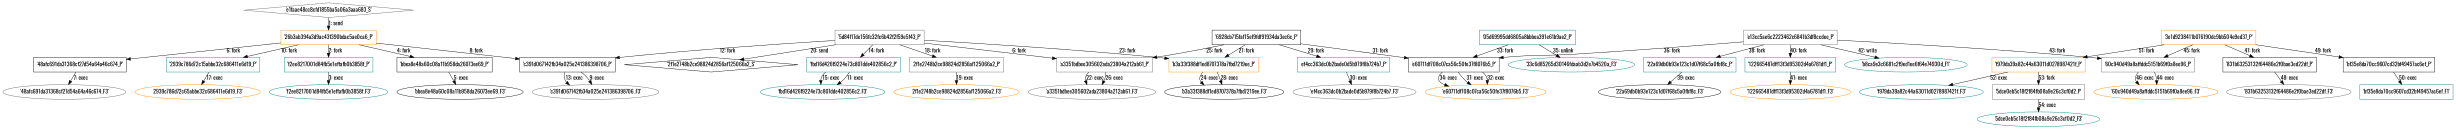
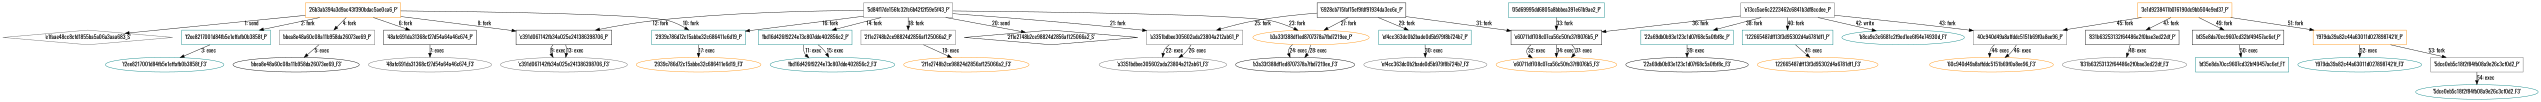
  digraph {
    engine=neato
    fixedsize=false
    fontname=Oswald
    fontsize=10
    nodesep=0.3
    rankdir=TB
    ranksep=0
    splines=true
    node [color=teal fontname=Oswald node_type=Process shape=box]
    edge [fontname=Oswald]
    "'e1faae48cc8cfd1855ba5a06a3aaa683_S'" [color=gray40 node_type=Socket shape=diamond]
    "'26b3ab394a3d9ac43f390bdac5ae0ca6_P'" [color=darkorange]
    "'f2ee8217001d84fb5e1effafb0b3858f_P'"
-   "'bbea8e48a60c08a11b958da26073ee69_P'" [color=black]
+   "'bbea8e48a60c08a11b958da26073ee69_P'" [color=gray40]
    "'48afc691da31368cf27d54a64a46c674_P'" [color=black]
    "'c391d067142fb34a025e241386398706_P'" [color=black]
    "'2939c786d72c15abbe32c686411e6d19_P'"
    "'f2ee8217001d84fb5e1effafb0b3858f_F3'" [node_type=File shape=ellipse]
    "'bbea8e48a60c08a11b958da26073ee69_F3'" [color=black node_type=File shape=ellipse]
    "'48afc691da31368cf27d54a64a46c674_F3'" [color=gray40 node_type=File shape=ellipse]
    "'c391d067142fb34a025e241386398706_F3'" [color=gray40 node_type=File shape=ellipse]
    "'fbd16d426f9224e73c807dde402856c2_F3'" [node_type=File shape=ellipse]
    "'fbd16d426f9224e73c807dde402856c2_P'"
    "'5d84f17de156fc32fc6b42f2f59e5f43_P'" [color=gray40]
    "'2f1e2748b2ce98824d2856af125066a2_P'" [color=gray40]
    "'2f1e2748b2ce98824d2856af125066a2_S'" [color=black node_type=Socket shape=diamond]
    "'a3351bdbee305602ada23804a212ab61_P'" [color=gray40]
-   "'b3a33f388df1ed8707378a7fbd7219ee_P'" [color=darkorange]
-   "'2939c786d72c15abbe32c686411e6d19_F3'" [color=darkorange node_type=File shape=ellipse label="'2939c786d72c65abbe32c686411e6d19_F3'"]
+   "'b3a33f388df1ed8707378a7fbd7219ee_P'" [color=darkorange shape=ellipse]
+   "'2939c786d72c15abbe32c686411e6d19_F3'" [color=darkorange node_type=File shape=ellipse]
    "'2f1e2748b2ce98824d2856af125066a2_F3'" [color=darkorange node_type=File shape=ellipse]
    "'a3351bdbee305602ada23804a212ab61_F3'" [color=gray40 node_type=File shape=ellipse]
    "'b3a33f388df1ed8707378a7fbd7219ee_F3'" [color=black node_type=File shape=ellipse]
    "'6928cb715faf15ef9fdf91934da3ec6c_P'" [color=black]
    "'ef4cc363dc0b2bade0d5b979f8b724b7_P'"
    "'e60711df708c07ca56c50fe37f8076b5_P'" [color=black]
    "'ef4cc363dc0b2bade0d5b979f8b724b7_F3'" [color=gray40 node_type=File shape=ellipse]
    "'e60711df708c07ca56c50fe37f8076b5_F3'" [color=darkorange node_type=File shape=ellipse]
    "'05d69995dd6805a8bbbea391e61b9ae2_P'"
-   "'33c6d85265d30146fdaab3d2e7b4520a_F3'" [node_type=file shape=ellipse]
    "'e13cc5ae6c2223462c6841b3df8ccdee_P'" [color=gray40]
    "'22a69db0b93e123c1d07f68c5a0fbf8c_P'"
    "'122665487dff13f3d95302d4a6781df1_P'"
    "'b8ca9e3c6681c2f9ed1ee6f64e74930d_F1'" [node_type=file shape=ellipse]
-   "'60c940d49a8affddc5151b69f0a8ee96_P'" [color=gray40]
+   "'60c940d49a8affddc5151b69f0a8ee96_P'" [color=gray40 label="'40c940d49a8affddc5151b69f0a8ee96_P'"]
    "'22a69db0b93e123c1d07f68c5a0fbf8c_F3'" [color=black node_type=File shape=ellipse]
    "'122665487dff13f3d95302d4a6781df1_F3'" [color=darkorange node_type=File shape=ellipse]
    "'60c940d49a8affddc5151b69f0a8ee96_F3'" [color=darkorange node_type=File shape=ellipse]
    "'3e1d9238411b076190dc9bb504e9ed37_P'" [color=darkorange]
    "'831b63253132f64486e2f0bae3ed22df_P'" [color=black]
    "'bf35e8da70cc9607cd32bf49457ac6ef_P'" [color=black]
    "'f979da39a82c44a63011d0278987421f_P'" [color=darkorange]
    "'831b63253132f64486e2f0bae3ed22df_F3'" [color=gray40 node_type=File shape=ellipse]
    "'bf35e8da70cc9607cd32bf49457ac6ef_F1'" [node_type=File]
    "'f979da39a82c44a63011d0278987421f_F3'" [node_type=File shape=ellipse]
    "'5dce0eb5c18f2f84fb08a9e26c3cf0d2_P'" [color=gray40]
    "'5dce0eb5c18f2f84fb08a9e26c3cf0d2_F3'" [node_type=File shape=ellipse]
-   "'e1faae48cc8cfd1855ba5a06a3aaa683_S'" -> "'26b3ab394a3d9ac43f390bdac5ae0ca6_P'" [label="1: send"]
+   "'26b3ab394a3d9ac43f390bdac5ae0ca6_P'" -> "'e1faae48cc8cfd1855ba5a06a3aaa683_S'" [label="1: send"]
    "'26b3ab394a3d9ac43f390bdac5ae0ca6_P'" -> "'f2ee8217001d84fb5e1effafb0b3858f_P'" [label="2: fork"]
    "'26b3ab394a3d9ac43f390bdac5ae0ca6_P'" -> "'bbea8e48a60c08a11b958da26073ee69_P'" [label="4: fork"]
    "'26b3ab394a3d9ac43f390bdac5ae0ca6_P'" -> "'48afc691da31368cf27d54a64a46c674_P'" [label="6: fork"]
    "'26b3ab394a3d9ac43f390bdac5ae0ca6_P'" -> "'c391d067142fb34a025e241386398706_P'" [label="8: fork"]
    "'26b3ab394a3d9ac43f390bdac5ae0ca6_P'" -> "'2939c786d72c15abbe32c686411e6d19_P'" [label="10: fork"]
    "'f2ee8217001d84fb5e1effafb0b3858f_P'" -> "'f2ee8217001d84fb5e1effafb0b3858f_F3'" [label="3: exec"]
    "'bbea8e48a60c08a11b958da26073ee69_P'" -> "'bbea8e48a60c08a11b958da26073ee69_F3'" [label="5: exec"]
    "'48afc691da31368cf27d54a64a46c674_P'" -> "'48afc691da31368cf27d54a64a46c674_F3'" [label="7: exec"]
    "'c391d067142fb34a025e241386398706_P'" -> "'c391d067142fb34a025e241386398706_F3'" [label="9: exec"]
    "'c391d067142fb34a025e241386398706_P'" -> "'c391d067142fb34a025e241386398706_F3'" [label="13: exec"]
    "'2939c786d72c15abbe32c686411e6d19_P'" -> "'2939c786d72c15abbe32c686411e6d19_F3'" [label="17: exec"]
    "'fbd16d426f9224e73c807dde402856c2_P'" -> "'fbd16d426f9224e73c807dde402856c2_F3'" [label="11: exec"]
    "'fbd16d426f9224e73c807dde402856c2_P'" -> "'fbd16d426f9224e73c807dde402856c2_F3'" [label="15: exec"]
    "'5d84f17de156fc32fc6b42f2f59e5f43_P'" -> "'c391d067142fb34a025e241386398706_P'" [label="12: fork"]
+   "'5d84f17de156fc32fc6b42f2f59e5f43_P'" -> "'2939c786d72c15abbe32c686411e6d19_P'" [label="16: fork"]
    "'5d84f17de156fc32fc6b42f2f59e5f43_P'" -> "'fbd16d426f9224e73c807dde402856c2_P'" [label="14: fork"]
    "'5d84f17de156fc32fc6b42f2f59e5f43_P'" -> "'2f1e2748b2ce98824d2856af125066a2_P'" [label="18: fork"]
    "'5d84f17de156fc32fc6b42f2f59e5f43_P'" -> "'2f1e2748b2ce98824d2856af125066a2_S'" [label="20: send"]
-   "'5d84f17de156fc32fc6b42f2f59e5f43_P'" -> "'a3351bdbee305602ada23804a212ab61_P'" [label="6: fork"]
+   "'5d84f17de156fc32fc6b42f2f59e5f43_P'" -> "'a3351bdbee305602ada23804a212ab61_P'" [label="21: fork"]
    "'5d84f17de156fc32fc6b42f2f59e5f43_P'" -> "'b3a33f388df1ed8707378a7fbd7219ee_P'" [label="23: fork"]
    "'2f1e2748b2ce98824d2856af125066a2_P'" -> "'2f1e2748b2ce98824d2856af125066a2_F3'" [label="19: exec"]
    "'a3351bdbee305602ada23804a212ab61_P'" -> "'a3351bdbee305602ada23804a212ab61_F3'" [label="22: exec"]
    "'a3351bdbee305602ada23804a212ab61_P'" -> "'a3351bdbee305602ada23804a212ab61_F3'" [label="26: exec"]
    "'b3a33f388df1ed8707378a7fbd7219ee_P'" -> "'b3a33f388df1ed8707378a7fbd7219ee_F3'" [label="24: exec"]
    "'b3a33f388df1ed8707378a7fbd7219ee_P'" -> "'b3a33f388df1ed8707378a7fbd7219ee_F3'" [label="28: exec"]
    "'6928cb715faf15ef9fdf91934da3ec6c_P'" -> "'a3351bdbee305602ada23804a212ab61_P'" [label="25: fork"]
    "'6928cb715faf15ef9fdf91934da3ec6c_P'" -> "'b3a33f388df1ed8707378a7fbd7219ee_P'" [label="27: fork"]
    "'6928cb715faf15ef9fdf91934da3ec6c_P'" -> "'ef4cc363dc0b2bade0d5b979f8b724b7_P'" [label="29: fork"]
    "'6928cb715faf15ef9fdf91934da3ec6c_P'" -> "'e60711df708c07ca56c50fe37f8076b5_P'" [label="31: fork"]
    "'ef4cc363dc0b2bade0d5b979f8b724b7_P'" -> "'ef4cc363dc0b2bade0d5b979f8b724b7_F3'" [label="30: exec"]
    "'e60711df708c07ca56c50fe37f8076b5_P'" -> "'e60711df708c07ca56c50fe37f8076b5_F3'" [label="32: exec"]
    "'e60711df708c07ca56c50fe37f8076b5_P'" -> "'e60711df708c07ca56c50fe37f8076b5_F3'" [label="34: exec"]
    "'e60711df708c07ca56c50fe37f8076b5_P'" -> "'e60711df708c07ca56c50fe37f8076b5_F3'" [label="37: exec"]
    "'05d69995dd6805a8bbbea391e61b9ae2_P'" -> "'e60711df708c07ca56c50fe37f8076b5_P'" [label="33: fork"]
-   "'05d69995dd6805a8bbbea391e61b9ae2_P'" -> "'33c6d85265d30146fdaab3d2e7b4520a_F3'" [label="35: unlink"]
    "'e13cc5ae6c2223462c6841b3df8ccdee_P'" -> "'e60711df708c07ca56c50fe37f8076b5_P'" [label="36: fork"]
    "'e13cc5ae6c2223462c6841b3df8ccdee_P'" -> "'22a69db0b93e123c1d07f68c5a0fbf8c_P'" [label="38: fork"]
    "'e13cc5ae6c2223462c6841b3df8ccdee_P'" -> "'122665487dff13f3d95302d4a6781df1_P'" [label="40: fork"]
    "'e13cc5ae6c2223462c6841b3df8ccdee_P'" -> "'b8ca9e3c6681c2f9ed1ee6f64e74930d_F1'" [label="42: write"]
    "'e13cc5ae6c2223462c6841b3df8ccdee_P'" -> "'60c940d49a8affddc5151b69f0a8ee96_P'" [label="43: fork"]
    "'22a69db0b93e123c1d07f68c5a0fbf8c_P'" -> "'22a69db0b93e123c1d07f68c5a0fbf8c_F3'" [label="39: exec"]
    "'122665487dff13f3d95302d4a6781df1_P'" -> "'122665487dff13f3d95302d4a6781df1_F3'" [label="41: exec"]
    "'60c940d49a8affddc5151b69f0a8ee96_P'" -> "'60c940d49a8affddc5151b69f0a8ee96_F3'" [label="44: exec"]
    "'60c940d49a8affddc5151b69f0a8ee96_P'" -> "'60c940d49a8affddc5151b69f0a8ee96_F3'" [label="46: exec"]
    "'3e1d9238411b076190dc9bb504e9ed37_P'" -> "'60c940d49a8affddc5151b69f0a8ee96_P'" [label="45: fork"]
    "'3e1d9238411b076190dc9bb504e9ed37_P'" -> "'831b63253132f64486e2f0bae3ed22df_P'" [label="47: fork"]
    "'3e1d9238411b076190dc9bb504e9ed37_P'" -> "'bf35e8da70cc9607cd32bf49457ac6ef_P'" [label="49: fork"]
    "'3e1d9238411b076190dc9bb504e9ed37_P'" -> "'f979da39a82c44a63011d0278987421f_P'" [label="51: fork"]
    "'831b63253132f64486e2f0bae3ed22df_P'" -> "'831b63253132f64486e2f0bae3ed22df_F3'" [label="48: exec"]
    "'bf35e8da70cc9607cd32bf49457ac6ef_P'" -> "'bf35e8da70cc9607cd32bf49457ac6ef_F1'" [label="50: exec"]
    "'f979da39a82c44a63011d0278987421f_P'" -> "'f979da39a82c44a63011d0278987421f_F3'" [label="52: exec"]
    "'f979da39a82c44a63011d0278987421f_P'" -> "'5dce0eb5c18f2f84fb08a9e26c3cf0d2_P'" [label="53: fork"]
    "'5dce0eb5c18f2f84fb08a9e26c3cf0d2_P'" -> "'5dce0eb5c18f2f84fb08a9e26c3cf0d2_F3'" [label="54: exec"]
  }
